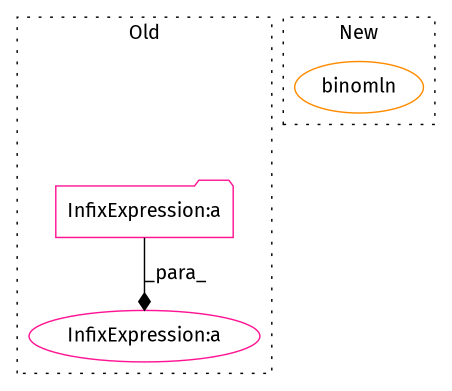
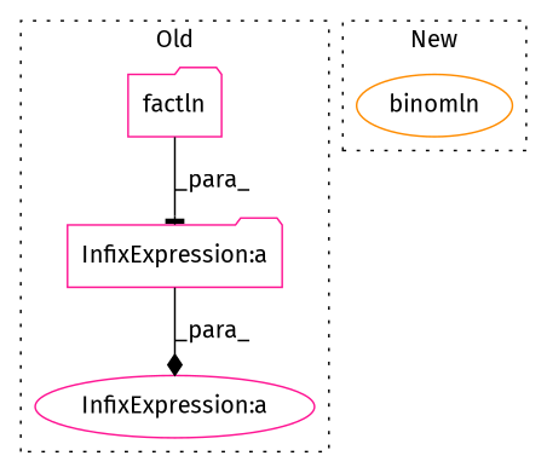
  digraph {
    fontname="Fira Sans"
    node [a=32 l=3 shape=folder color=deeppink fontname="Fira Sans"]
    edge [fontname="Fira Sans"]
+   n1 [l="7,1" label=factln s="1043,1051"]
    n2 [a=27 label="InfixExpression:a" s=1040]
    n3 [a=27 label="InfixExpression:a" s=1053 shape=ellipse]
    n4 [l="8,1" label=binomln s="1156,1171" shape=ellipse color=darkorange]
    subgraph cluster_1 {
      label=Old
      style=dotted
+     n1
      n2
      n3
    }
    subgraph cluster_2 {
      label=New
      style=dotted
      n4
    }
+   n1 -> n2 [label=_para_ arrowhead=tee]
    n2 -> n3 [label=_para_ arrowhead=diamond]
  }
